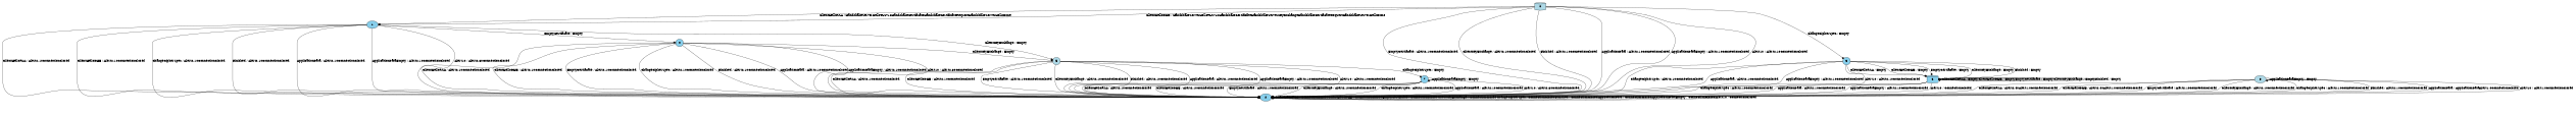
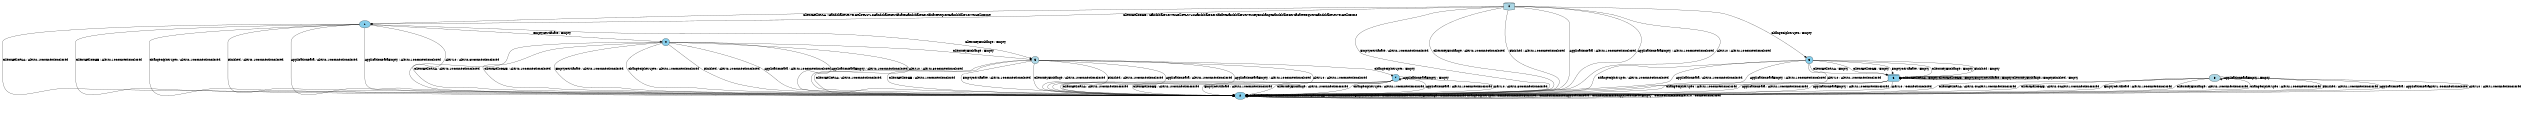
  digraph {
    node [fillcolor=skyblue shape=circle style=filled]
    edge [arrowhead=diamond]
    n1 [fillcolor=lightblue label=0 shape=cylinder]
    n2 [label=1 shape=ellipse]
    n3 [label=2 shape=ellipse]
    n4 [label=3]
    n5 [label=4]
    n6 [fillcolor=lightblue label=5]
    n7 [label=6 shape=cylinder]
    n8 [label=7]
    n9 [fillcolor=lightblue label=8 shape=ellipse]
    n1 -> n2 [label="ClientHelloRSA / HandshakeServerHelloTLSv12HandshakeCertificateHandshakeCertificateRequestHandshakeServerHelloDone"]
    n1 -> n2 [arrowhead=normal label="ClientHelloDHE / HandshakeServerHelloTLSv12HandshakeCertificateHandshakeServerKeyExchangeHandshakeCertificateRequestHandshakeServerHelloDone"]
    n1 -> n3 [label="EmptyCertificate / Alert2.10ConnectionClosed"]
    n1 -> n3 [arrowhead=dot label="ClientKeyExchange / Alert2.10ConnectionClosed"]
    n1 -> n3 [arrowhead=dot label="Finished / Alert2.10ConnectionClosed"]
    n1 -> n3 [arrowhead=normal label="ApplicationData / Alert2.10ConnectionClosed"]
    n1 -> n3 [arrowhead=dot label="ApplicationDataEmpty / Alert2.10ConnectionClosed"]
    n1 -> n3 [arrowhead=normal label="Alert10 / Alert2.10ConnectionClosed"]
-   n1 -> n4 [arrowhead=dot label="ChangeCipherSpec / Empty"]
+   n1 -> n4 [label="ChangeCipherSpec / Empty"]
    n2 -> n3 [arrowhead=dot label="ClientHelloRSA / Alert2.10ConnectionClosed"]
    n2 -> n3 [arrowhead=dot label="ClientHelloDHE / Alert2.10ConnectionClosed"]
    n2 -> n3 [arrowhead=dot label="ChangeCipherSpec / Alert2.10ConnectionClosed"]
    n2 -> n3 [arrowhead=dot label="Finished / Alert2.10ConnectionClosed"]
    n2 -> n3 [label="ApplicationData / Alert2.10ConnectionClosed"]
    n2 -> n3 [label="ApplicationDataEmpty / Alert2.10ConnectionClosed"]
    n2 -> n3 [arrowhead=dot label="Alert10 / Alert2.80ConnectionClosed"]
    n2 -> n5 [label="EmptyCertificate / Empty"]
    n2 -> n6 [label="ClientKeyExchange / Empty"]
    n3 -> n3 [arrowhead=normal label="ClientHelloRSA / ConnectionClosed"]
    n3 -> n3 [label="ClientHelloDHE / ConnectionClosed"]
    n3 -> n3 [arrowhead=normal label="EmptyCertificate / ConnectionClosed"]
    n3 -> n3 [label="ClientKeyExchange / ConnectionClosed"]
    n3 -> n3 [label="ChangeCipherSpec / ConnectionClosed"]
    n3 -> n3 [arrowhead=normal label="Finished / ConnectionClosed"]
    n3 -> n3 [arrowhead=normal label="ApplicationData / ConnectionClosed"]
    n3 -> n3 [label="ApplicationDataEmpty / ConnectionClosed"]
    n3 -> n3 [arrowhead=dot label="Alert10 / ConnectionClosed"]
    n4 -> n3 [arrowhead=dot label="ChangeCipherSpec / Alert2.10ConnectionClosed"]
    n4 -> n3 [arrowhead=normal label="ApplicationData / Alert2.10ConnectionClosed"]
    n4 -> n3 [arrowhead=normal label="ApplicationDataEmpty / Alert2.10ConnectionClosed"]
    n4 -> n3 [label="Alert10 / Alert2.10ConnectionClosed"]
    n4 -> n7 [arrowhead=normal label="ClientHelloRSA / Empty"]
    n4 -> n7 [label="ClientHelloDHE / Empty"]
    n4 -> n7 [label="EmptyCertificate / Empty"]
    n4 -> n7 [arrowhead=dot label="ClientKeyExchange / Empty"]
    n4 -> n7 [arrowhead=dot label="Finished / Empty"]
    n5 -> n3 [label="ClientHelloRSA / Alert2.10ConnectionClosed"]
    n5 -> n3 [label="ClientHelloDHE / Alert2.10ConnectionClosed"]
    n5 -> n3 [label="EmptyCertificate / Alert2.10ConnectionClosed"]
    n5 -> n3 [label="ChangeCipherSpec / Alert2.10ConnectionClosed"]
    n5 -> n3 [label="Finished / Alert2.10ConnectionClosed"]
    n5 -> n3 [arrowhead=dot label="ApplicationData / Alert2.10ConnectionClosed"]
    n5 -> n3 [arrowhead=normal label="ApplicationDataEmpty / Alert2.10ConnectionClosed"]
    n5 -> n3 [label="Alert10 / Alert2.80ConnectionClosed"]
    n5 -> n6 [arrowhead=dot label="ClientKeyExchange / Empty"]
    n6 -> n3 [arrowhead=normal label="ClientHelloRSA / Alert2.10ConnectionClosed"]
    n6 -> n3 [label="ClientHelloDHE / Alert2.10ConnectionClosed"]
    n6 -> n3 [label="EmptyCertificate / Alert2.10ConnectionClosed"]
    n6 -> n3 [label="ClientKeyExchange / Alert2.10ConnectionClosed"]
    n6 -> n3 [arrowhead=normal label="Finished / Alert2.10ConnectionClosed"]
    n6 -> n3 [arrowhead=normal label="ApplicationData / Alert2.10ConnectionClosed"]
    n6 -> n3 [label="ApplicationDataEmpty / Alert2.10ConnectionClosed"]
    n6 -> n3 [label="Alert10 / Alert2.10ConnectionClosed"]
    n6 -> n8 [arrowhead=dot label="ChangeCipherSpec / Empty"]
    n7 -> n3 [label="ChangeCipherSpec / Alert2.10ConnectionClosed"]
    n7 -> n3 [arrowhead=dot label="ApplicationData / Alert2.10ConnectionClosed"]
    n7 -> n3 [label="ApplicationDataEmpty / Alert2.10ConnectionClosed"]
    n7 -> n3 [arrowhead=normal label="Alert10 / ConnectionClosed"]
    n7 -> n7 [arrowhead=normal label="ClientHelloRSA / Empty"]
    n7 -> n7 [label="ClientHelloDHE / Empty"]
    n7 -> n7 [label="EmptyCertificate / Empty"]
    n7 -> n7 [label="ClientKeyExchange / Empty"]
    n7 -> n7 [label="Finished / Empty"]
    n8 -> n3 [label="ClientHelloRSA / Alert2.10ConnectionClosed"]
    n8 -> n3 [label="ClientHelloDHE / Alert2.10ConnectionClosed"]
    n8 -> n3 [label="EmptyCertificate / Alert2.10ConnectionClosed"]
    n8 -> n3 [arrowhead=dot label="ClientKeyExchange / Alert2.10ConnectionClosed"]
    n8 -> n3 [arrowhead=dot label="ChangeCipherSpec / Alert2.10ConnectionClosed"]
    n8 -> n3 [arrowhead=dot label="ApplicationData / Alert2.10ConnectionClosed"]
    n8 -> n3 [label="Alert10 / Alert2.80ConnectionClosed"]
    n8 -> n8 [arrowhead=dot label="ApplicationDataEmpty / Empty"]
    n9 -> n3 [arrowhead=normal label="ClientHelloRSA / Alert2.40Alert1.0ConnectionClosed"]
    n9 -> n3 [label="ClientHelloDHE / Alert2.40Alert1.0ConnectionClosed"]
    n9 -> n3 [arrowhead=dot label="EmptyCertificate / Alert2.10ConnectionClosed"]
    n9 -> n3 [label="ClientKeyExchange / Alert2.10ConnectionClosed"]
    n9 -> n3 [arrowhead=dot label="ChangeCipherSpec / Alert2.10ConnectionClosed"]
    n9 -> n3 [label="Finished / Alert2.10ConnectionClosed"]
    n9 -> n3 [arrowhead=normal label="ApplicationData / ApplicationDataAlert1.0ConnectionClosed"]
    n9 -> n3 [arrowhead=normal label="Alert10 / Alert1.0ConnectionClosed"]
    n9 -> n9 [arrowhead=normal label="ApplicationDataEmpty / Empty"]
  }
